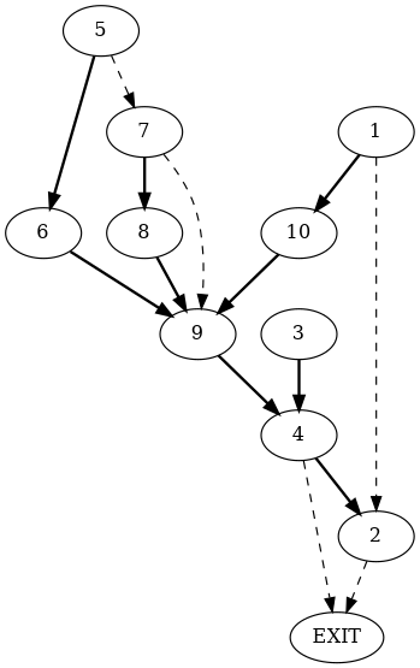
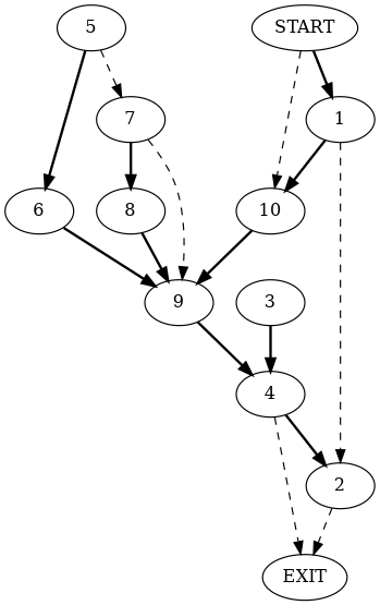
  digraph {
    edge [style=bold]
+   n1 [label=START]
    1
    10
    2
    9
    n6 [label=EXIT]
    3
    4
    5
    6
    7
    8
+   n1 -> 1
+   n1 -> 10 [style=dashed]
    1 -> 10
    1 -> 2 [style=dashed]
    10 -> 9
    2 -> n6 [style=dashed]
    9 -> 4
    3 -> 4
    4 -> 2
    4 -> n6 [style=dashed]
    5 -> 6
    5 -> 7 [style=dashed]
    6 -> 9
    7 -> 9 [style=dashed]
    7 -> 8
    8 -> 9
  }
